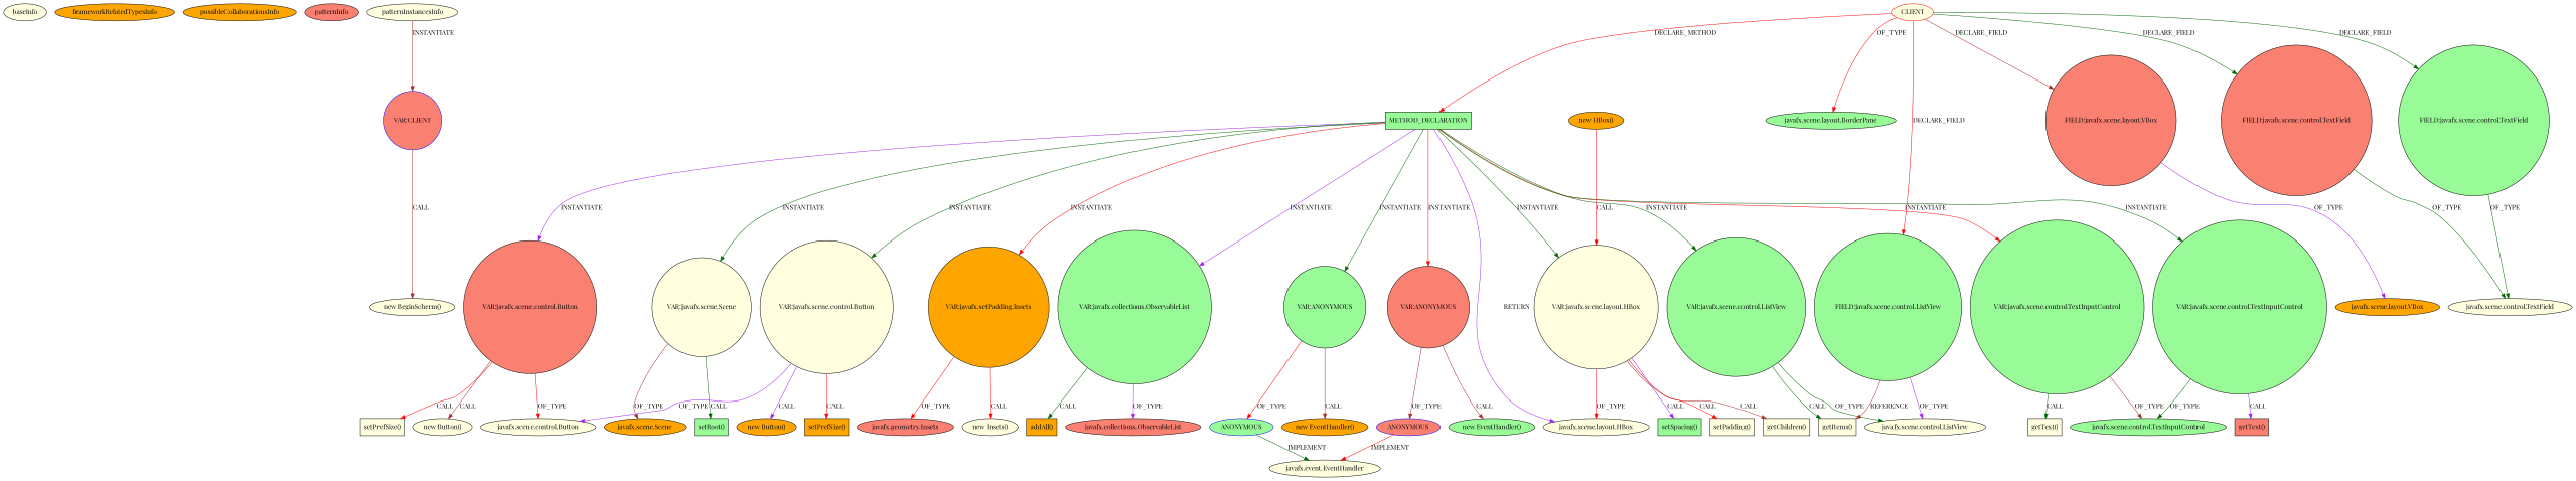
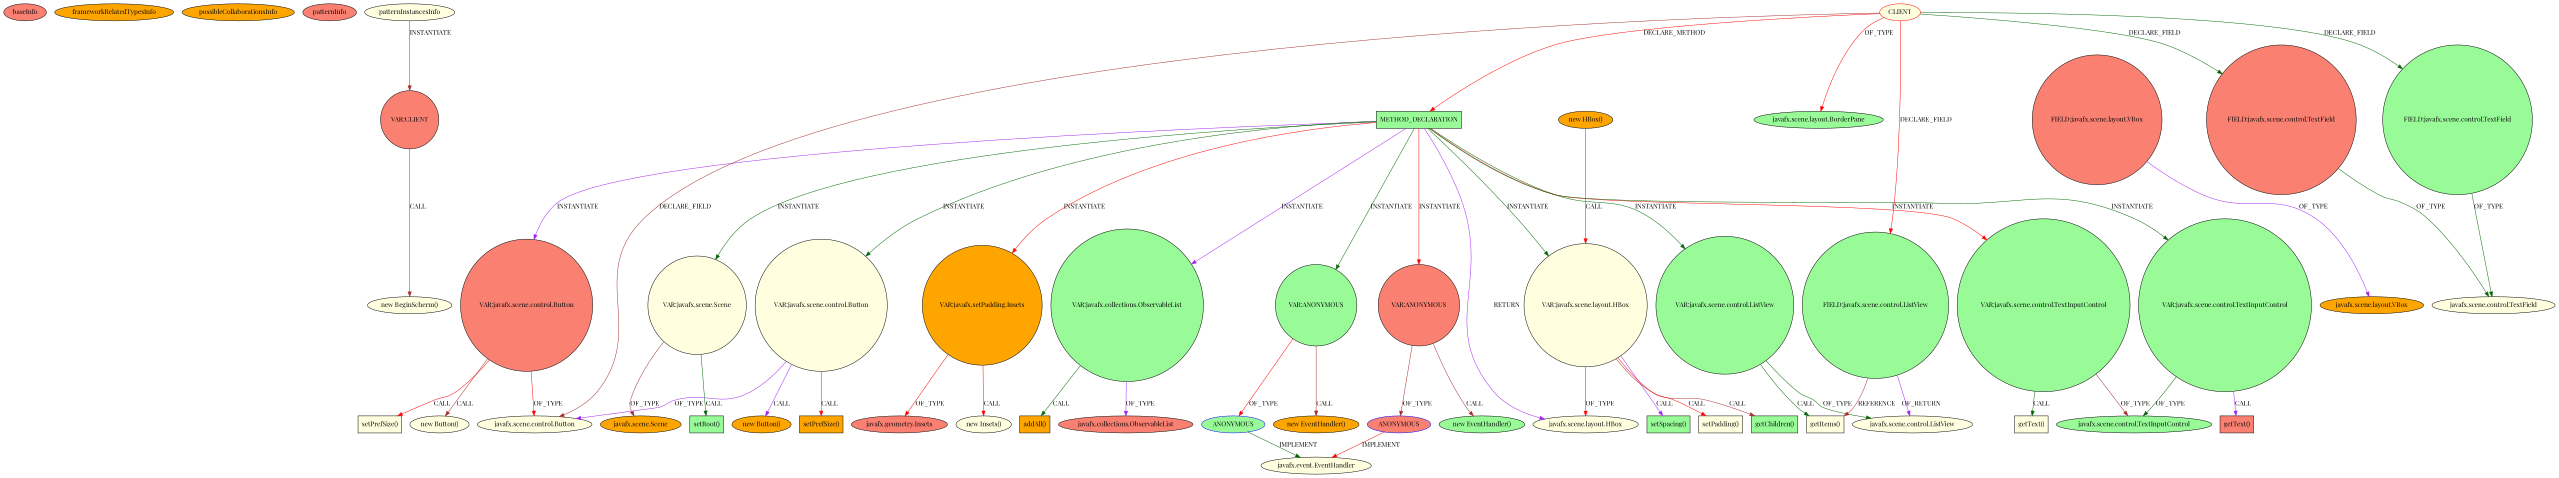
  digraph {
    fontname="Playfair Display"
    node [fillcolor=lightyellow fontname="Playfair Display" style=filled isFrameworkType=false vertexType=VARIABLE_EXPRESION]
    edge [color=darkgreen fontname="Playfair Display"]
-   baseInfo [category=pattern graphId=3537 isAnonymous=false possibleRelation=true isFrameworkType="" vertexType=""]
+   baseInfo [category=pattern fillcolor=salmon graphId=3537 isAnonymous=false possibleRelation=true isFrameworkType="" vertexType=""]
    frameworkRelatedTypesInfo [0="javafx.scene.layout.BorderPane" fillcolor=orange isFrameworkType="" vertexType=""]
    possibleCollaborationsInfo [0="3537~INSTANTIATION-CLIENT_METHOD_DECLARATION-~javafx.scene.layout.BorderPane ~javafx.event.EventHandler ~false~true" 1="3537~INSTANTIATION-CLIENT_METHOD_DECLARATION-~javafx.scene.layout.BorderPane ~javafx.event.EventHandler ~false~true" fillcolor=orange isFrameworkType="" vertexType=""]
    patternInfo [fillcolor=salmon frequency=2.0 patternRootClient=0 isFrameworkType="" vertexType=""]
    patternInstancesInfo [0="Dieuken-rpg~/Dieuken-rpg/rpg-master/src/gui/SchatToevoegen.java~SchatToevoegen~375" 1="Dieuken-rpg~/Dieuken-rpg/rpg-master/src/gui/MonsterToevoegen.java~MonsterToevoegen~353" isFrameworkType="" vertexType=""]
-   n6 [fillcolor=salmon label="VAR:CLIENT" shape=circle color=blue]
+   n6 [fillcolor=salmon label="VAR:CLIENT" shape=circle]
    n7 [label="new BeginScherm()" vertexType=CONSTRUCTOR_CALL]
    n8 [fillcolor=palegreen label=METHOD_DECLARATION shape=box vertexType=CLIENT_METHOD_DECLARATION]
    n9 [fillcolor=palegreen label="VAR:ANONYMOUS" shape=circle]
    n10 [fillcolor=salmon label="VAR:ANONYMOUS" shape=circle]
    n11 [fillcolor=palegreen label="VAR:javafx.scene.control.ListView" shape=circle]
    n12 [label="javafx.scene.layout.HBox" vertexType=FRAMEWORK_CLASS_TYPE]
    n13 [fillcolor=palegreen label="VAR:javafx.scene.control.TextInputControl" shape=circle]
    n14 [fillcolor=palegreen label="VAR:javafx.scene.control.TextInputControl" shape=circle]
    n15 [fillcolor=salmon label="VAR:javafx.scene.control.Button" shape=circle]
    n16 [label="VAR:javafx.scene.Scene" shape=circle]
    n17 [label="VAR:javafx.scene.control.Button" shape=circle]
    n18 [label="VAR:javafx.scene.layout.HBox" shape=circle]
    n19 [fillcolor=orange label="VAR:javafx.setPadding.Insets" shape=circle]
    n20 [fillcolor=palegreen label="VAR:javafx.collections.ObservableList" shape=circle]
    n21 [color=blue fillcolor=palegreen label=ANONYMOUS vertexType=REFERENCE_ANONYMOUS_DECLARATION]
    n22 [fillcolor=orange label="new EventHandler()" vertexType=CONSTRUCTOR_CALL]
    n23 [color=blue fillcolor=salmon label=ANONYMOUS vertexType=REFERENCE_ANONYMOUS_DECLARATION]
    n24 [fillcolor=palegreen label="new EventHandler()" vertexType=CONSTRUCTOR_CALL]
    n25 [label="getItems()" shape=box vertexType=INSIDE_CALL]
    n26 [label="javafx.scene.control.ListView" vertexType=FRAMEWORK_CLASS_TYPE]
    n27 [label="getText()" shape=box vertexType=INSIDE_CALL]
    n28 [fillcolor=palegreen label="javafx.scene.control.TextInputControl" vertexType=FRAMEWORK_CLASS_TYPE]
    n29 [fillcolor=salmon label="getText()" shape=box vertexType=INSIDE_CALL]
    n30 [label="new Button()" vertexType=CONSTRUCTOR_CALL]
    n31 [label="setPrefSize()" shape=box vertexType=INSIDE_CALL]
    n32 [label="javafx.scene.control.Button" vertexType=FRAMEWORK_CLASS_TYPE]
    n33 [fillcolor=palegreen label="setRoot()" shape=box vertexType=INSIDE_CALL]
    n34 [fillcolor=orange label="javafx.scene.Scene" vertexType=FRAMEWORK_CLASS_TYPE]
    n35 [fillcolor=orange label="new Button()" vertexType=CONSTRUCTOR_CALL]
    n36 [fillcolor=orange label="setPrefSize()" shape=box vertexType=INSIDE_CALL]
-   n37 [label="getChildren()" shape=box vertexType=INSIDE_CALL]
+   n37 [fillcolor=palegreen label="getChildren()" shape=box vertexType=INSIDE_CALL]
    n38 [fillcolor=palegreen label="setSpacing()" shape=box vertexType=INSIDE_CALL]
    n39 [label="setPadding()" shape=box vertexType=INSIDE_CALL]
    n40 [label="new Insets()" vertexType=CONSTRUCTOR_CALL]
    n41 [fillcolor=salmon label="javafx.geometry.Insets" vertexType=FRAMEWORK_CLASS_TYPE]
    n42 [fillcolor=salmon label="javafx.collections.ObservableList" vertexType=FRAMEWORK_INTERFACE_TYPE]
    n43 [fillcolor=orange label="addAll()" shape=box vertexType=INSIDE_CALL]
    n44 [color=red label=CLIENT vertexType=ROOT_CLIENT_CLASS_DECLARATION]
    n45 [fillcolor=salmon label="FIELD:javafx.scene.layout.VBox" shape=circle vertexType=FIELD_DECLARATION]
    n46 [fillcolor=palegreen label="javafx.scene.layout.BorderPane" vertexType=FRAMEWORK_CLASS_TYPE]
    n47 [fillcolor=palegreen label="FIELD:javafx.scene.control.ListView" shape=circle vertexType=FIELD_DECLARATION]
    n48 [fillcolor=salmon label="FIELD:javafx.scene.control.TextField" shape=circle vertexType=FIELD_DECLARATION]
    n49 [fillcolor=palegreen label="FIELD:javafx.scene.control.TextField" shape=circle vertexType=FIELD_DECLARATION]
    n50 [fillcolor=orange label="javafx.scene.layout.VBox" vertexType=FRAMEWORK_CLASS_TYPE]
    n51 [label="javafx.scene.control.TextField" vertexType=FRAMEWORK_CLASS_TYPE]
    n52 [label="javafx.event.EventHandler" vertexType=FRAMEWORK_INTERFACE_TYPE]
    n53 [fillcolor=orange label="new HBox()" vertexType=CONSTRUCTOR_CALL]
    patternInstancesInfo -> n6 [color=brown label=INSTANTIATE]
    n6 -> n7 [color=brown label=CALL]
    n8 -> n9 [label=INSTANTIATE]
    n8 -> n10 [color=red label=INSTANTIATE]
    n8 -> n11 [label=INSTANTIATE]
    n8 -> n12 [color=purple label=RETURN]
    n8 -> n13 [color=red label=INSTANTIATE]
    n8 -> n14 [label=INSTANTIATE]
    n8 -> n15 [color=purple label=INSTANTIATE]
    n8 -> n16 [label=INSTANTIATE]
    n8 -> n17 [label=INSTANTIATE]
    n8 -> n18 [label=INSTANTIATE]
    n8 -> n19 [color=red label=INSTANTIATE]
    n8 -> n20 [color=purple label=INSTANTIATE]
    n9 -> n21 [color=red label=OF_TYPE]
    n9 -> n22 [color=brown label=CALL]
    n10 -> n23 [color=brown label=OF_TYPE]
    n10 -> n24 [color=brown label=CALL]
    n11 -> n25 [label=CALL]
    n11 -> n26 [label=OF_TYPE]
    n13 -> n27 [label=CALL]
    n13 -> n28 [color=brown label=OF_TYPE]
    n14 -> n28 [label=OF_TYPE]
    n14 -> n29 [color=purple label=CALL]
    n15 -> n30 [color=brown label=CALL]
    n15 -> n31 [color=red label=CALL]
    n15 -> n32 [color=red label=OF_TYPE]
    n16 -> n33 [label=CALL]
    n16 -> n34 [color=brown label=OF_TYPE]
    n17 -> n32 [color=purple label=OF_TYPE]
    n17 -> n35 [color=purple label=CALL]
    n17 -> n36 [color=red label=CALL]
    n18 -> n12 [color=red label=OF_TYPE]
    n18 -> n37 [color=brown label=CALL]
    n18 -> n38 [color=purple label=CALL]
    n18 -> n39 [color=red label=CALL]
    n19 -> n40 [color=red label=CALL]
    n19 -> n41 [color=red label=OF_TYPE]
    n20 -> n42 [color=purple label=OF_TYPE]
    n20 -> n43 [label=CALL]
    n21 -> n52 [label=IMPLEMENT]
    n23 -> n52 [color=red label=IMPLEMENT]
    n44 -> n8 [color=red label=DECLARE_METHOD]
-   n44 -> n45 [color=brown label=DECLARE_FIELD]
+   n44 -> n32 [color=brown label=DECLARE_FIELD]
    n44 -> n46 [color=red label=OF_TYPE]
    n44 -> n47 [color=red label=DECLARE_FIELD]
    n44 -> n48 [label=DECLARE_FIELD]
    n44 -> n49 [label=DECLARE_FIELD]
    n45 -> n50 [color=purple label=OF_TYPE]
    n47 -> n25 [color=brown label=REFERENCE]
-   n47 -> n26 [color=purple label=OF_TYPE]
+   n47 -> n26 [color=purple label=OF_RETURN]
    n48 -> n51 [label=OF_TYPE]
    n49 -> n51 [label=OF_TYPE]
    n53 -> n18 [color=red label=CALL]
  }
